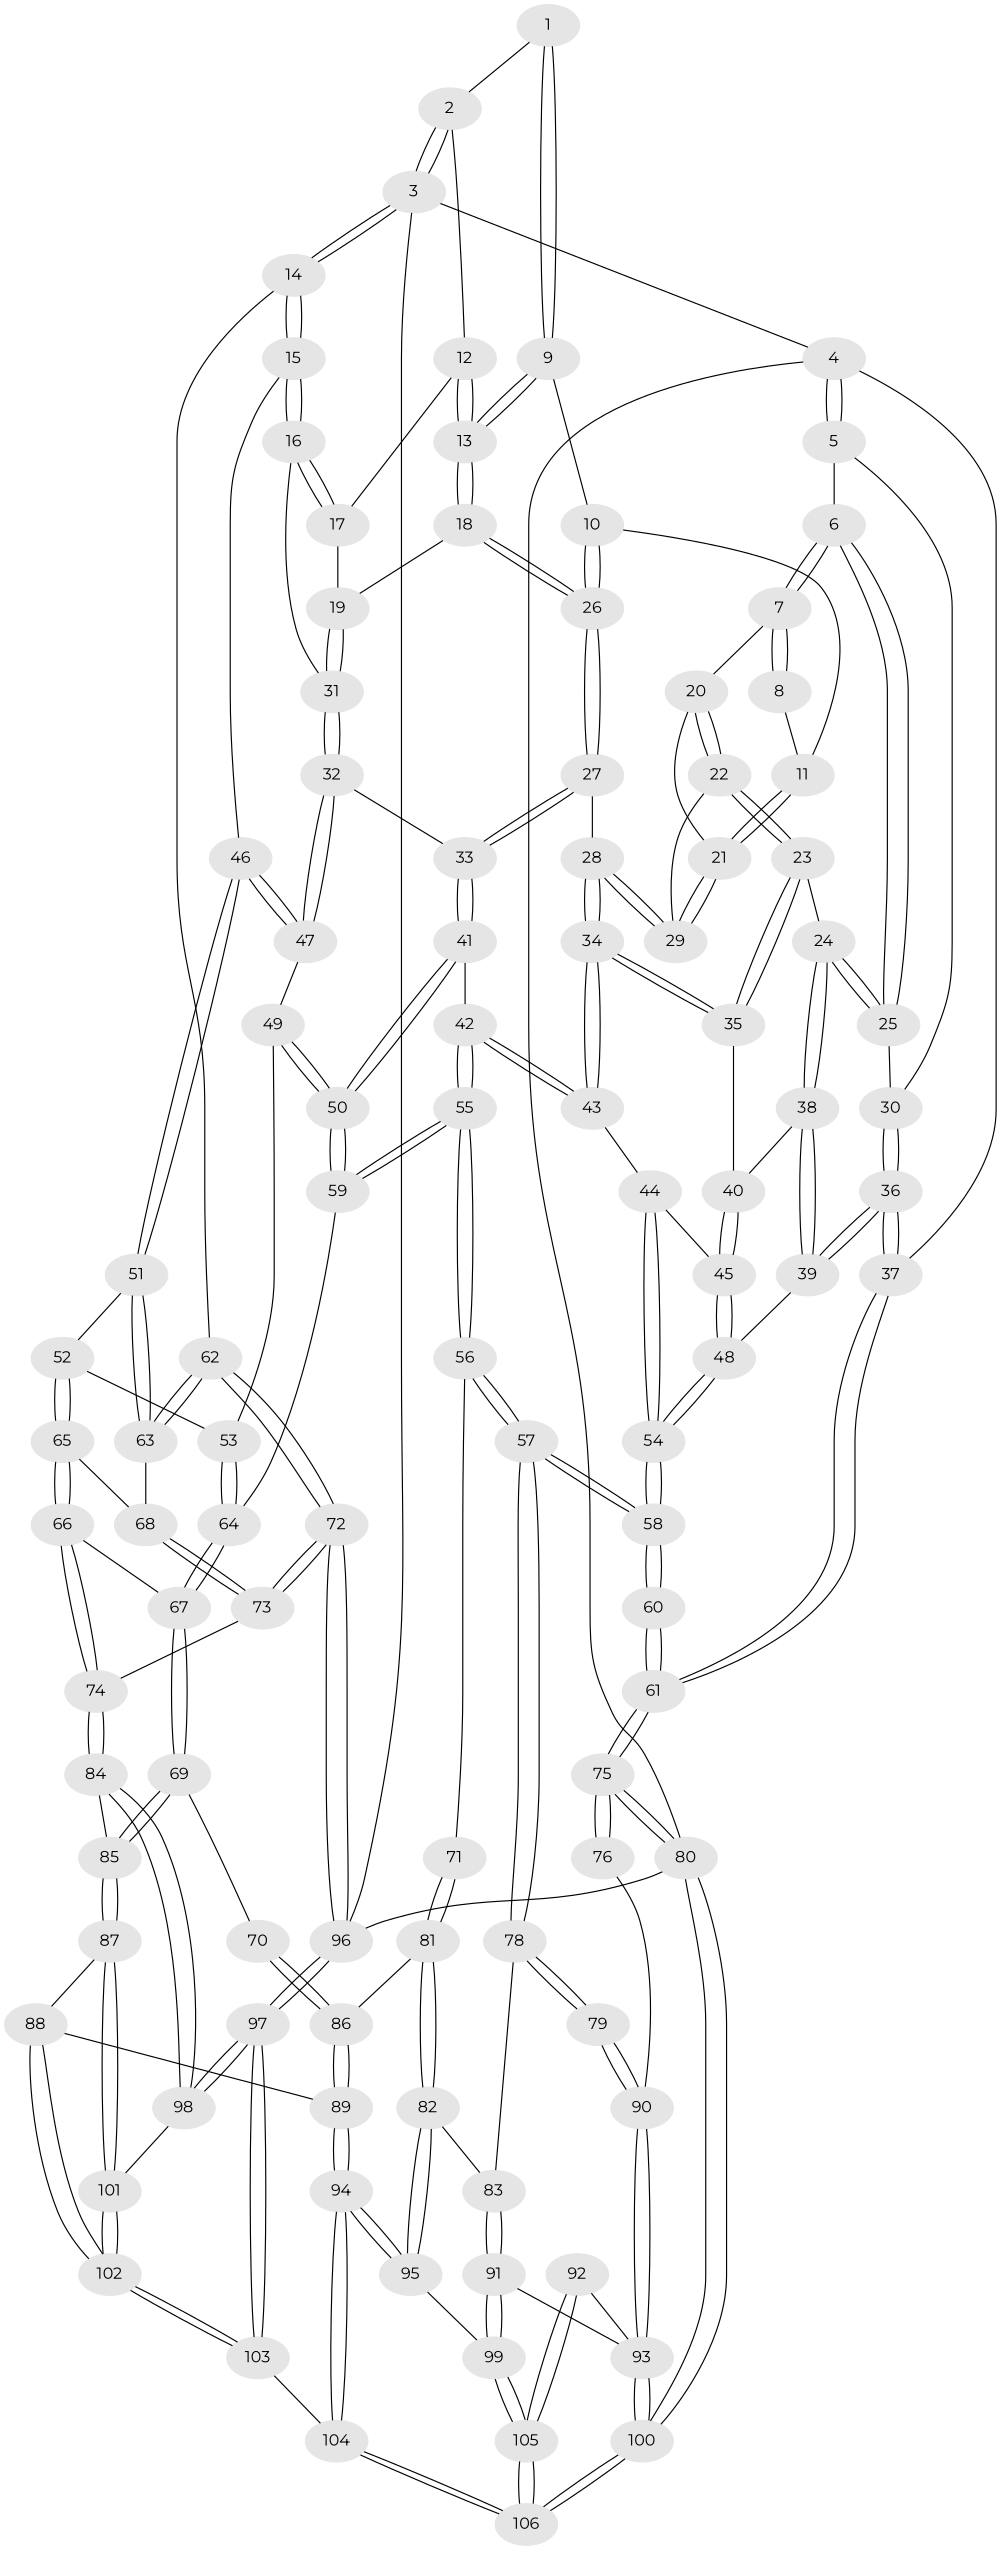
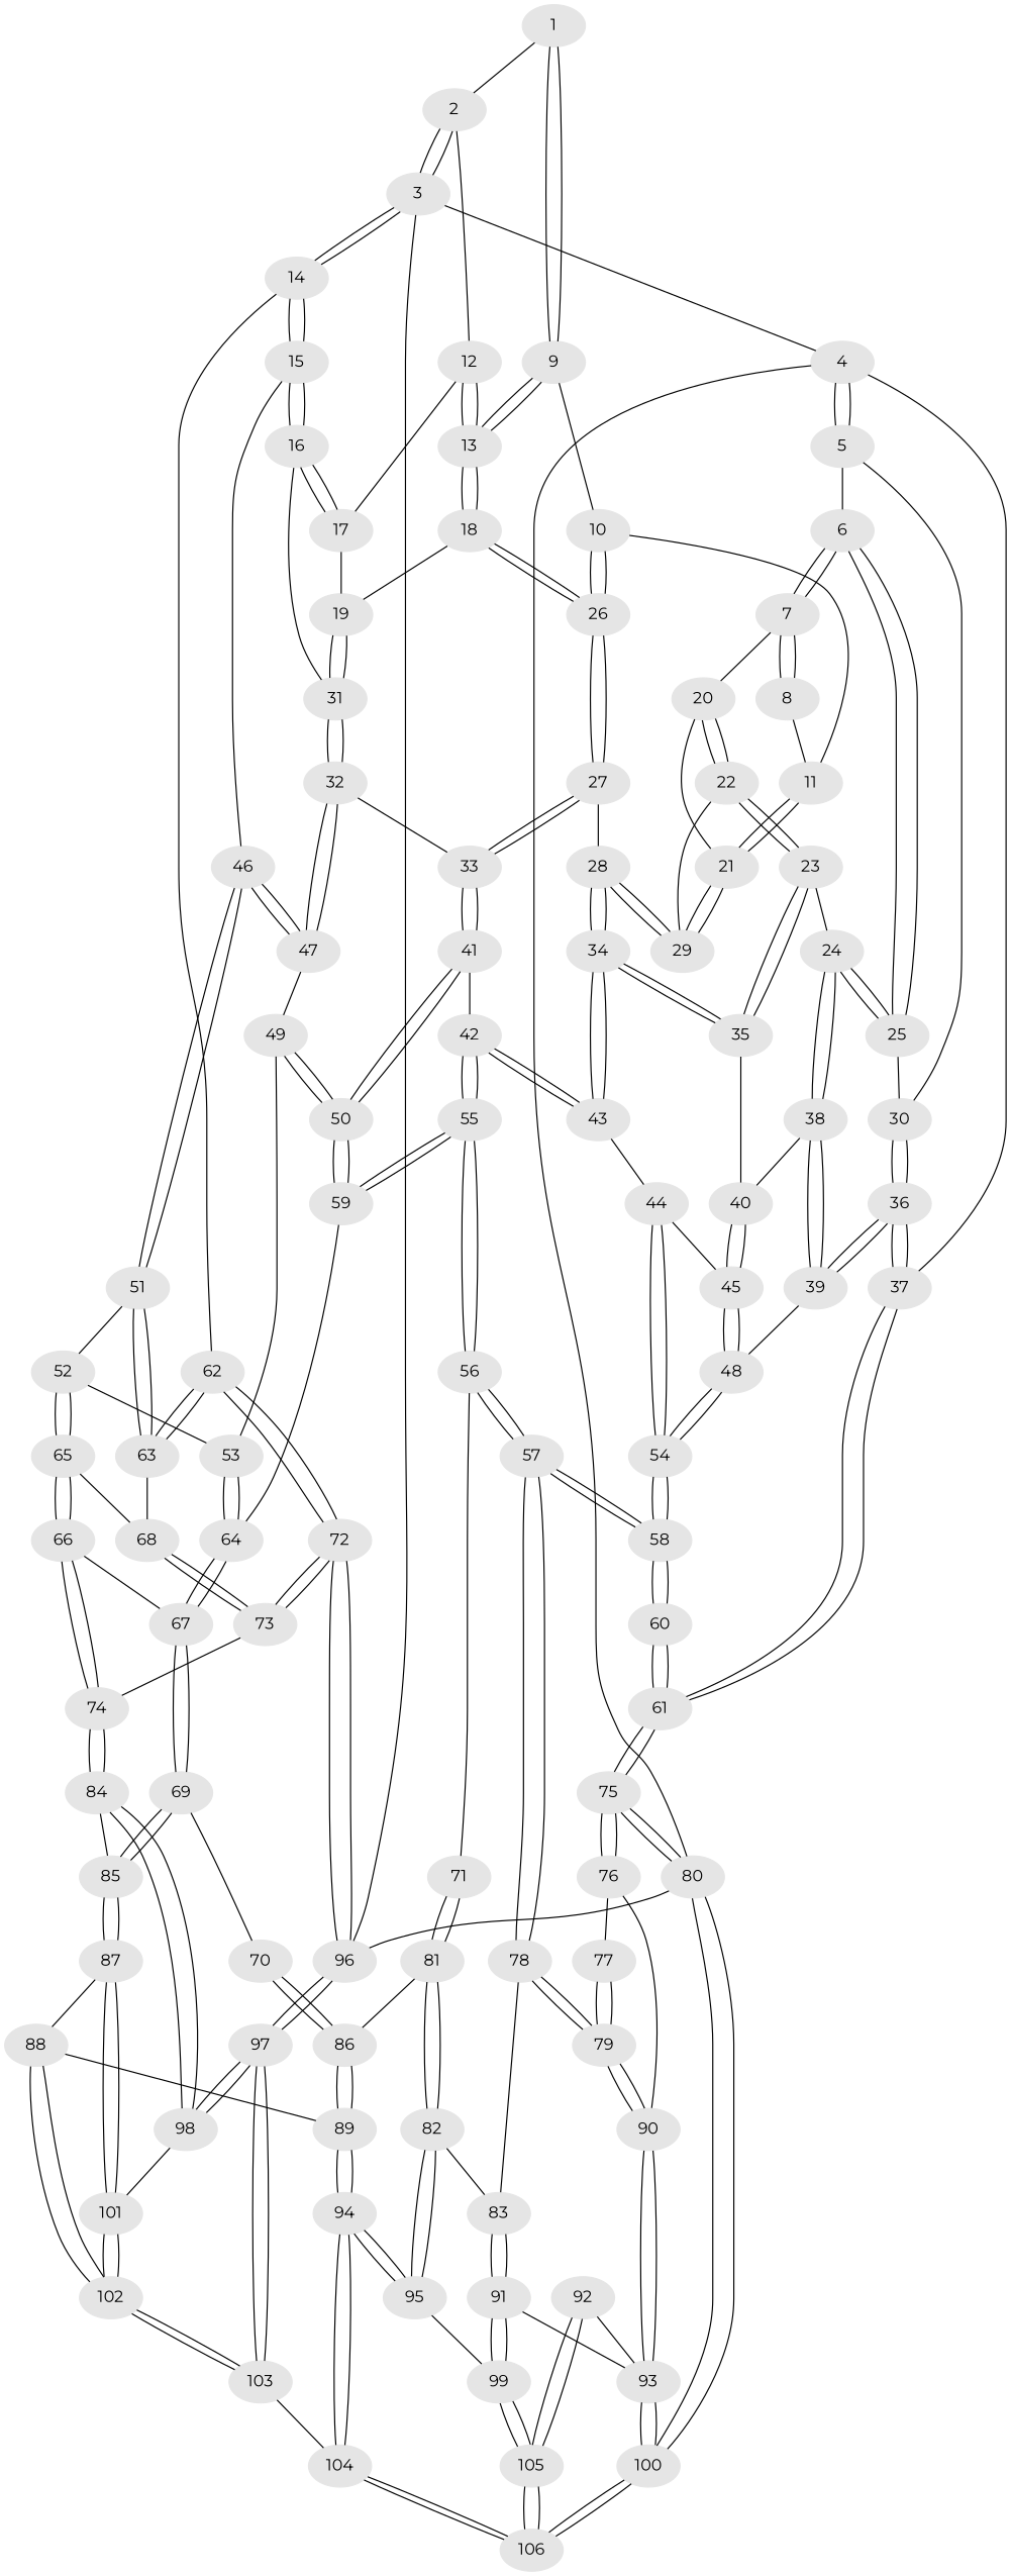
  graph {
    fontname=Montserrat
    node [color=gray90 fontname=Montserrat style=filled]
    edge [fontname=Montserrat]
    1
    2
    9
    3
    12
    10
    13
    4
    14
    96
    17
    5
    37
    80
    15
    62
    97
    6
    30
    61
    100
    7
    25
    36
    8
    20
    11
    21
    22
    26
    18
    27
    29
    19
    16
    46
    63
    72
    31
    47
    51
    32
    23
    24
    35
    38
    40
    39
    28
    33
    34
    41
    43
    49
    42
    50
    44
    45
    48
    75
    54
    55
    59
    56
    58
    52
    53
    64
    65
    68
    66
    67
    60
    57
    71
    78
    81
    79
    83
    76
    73
    69
    74
    84
    70
    85
    86
    87
    89
    82
    98
+   77
    90
    93
    91
    106
    95
    99
    101
    88
    94
    102
    103
    104
    92
    105
    1 -- 2
    1 -- 9
    1 -- 9
    2 -- 3
    2 -- 3
    2 -- 12
    9 -- 10
    9 -- 13
    9 -- 13
    3 -- 4
    3 -- 14
    3 -- 14
    3 -- 96
    12 -- 13
    12 -- 13
    12 -- 17
    10 -- 11
    10 -- 26
    10 -- 26
    13 -- 18
    13 -- 18
    4 -- 5
    4 -- 5
    4 -- 37
    4 -- 80
    14 -- 15
    14 -- 15
    14 -- 62
    96 -- 97
    96 -- 97
    17 -- 19
    5 -- 6
    5 -- 30
    37 -- 61
    37 -- 61
    80 -- 96
    80 -- 100
    80 -- 100
    15 -- 16
    15 -- 16
    15 -- 46
    62 -- 63
    62 -- 63
    62 -- 72
    62 -- 72
    97 -- 98
    97 -- 98
    97 -- 103
    97 -- 103
    6 -- 7
    6 -- 7
    6 -- 25
    6 -- 25
    30 -- 36
    30 -- 36
    61 -- 75
    61 -- 75
    100 -- 106
    100 -- 106
    7 -- 8
    7 -- 8
    7 -- 20
    25 -- 30
    36 -- 37
    36 -- 37
    36 -- 39
    36 -- 39
    8 -- 11
    20 -- 21
    20 -- 22
    20 -- 22
    11 -- 21
    11 -- 21
    21 -- 29
    21 -- 29
    22 -- 29
    22 -- 23
    22 -- 23
    26 -- 27
    26 -- 27
    18 -- 26
    18 -- 26
    18 -- 19
    27 -- 28
    27 -- 33
    27 -- 33
    19 -- 31
    19 -- 31
    16 -- 17
    16 -- 17
    16 -- 31
    46 -- 47
    46 -- 47
    46 -- 51
    46 -- 51
    63 -- 68
    72 -- 96
    72 -- 96
    72 -- 73
    72 -- 73
    31 -- 32
    31 -- 32
    47 -- 49
    51 -- 63
    51 -- 63
    51 -- 52
    32 -- 47
    32 -- 47
    32 -- 33
    23 -- 24
    23 -- 35
    23 -- 35
    24 -- 25
    24 -- 25
    24 -- 38
    24 -- 38
    35 -- 40
    38 -- 40
    38 -- 39
    38 -- 39
    40 -- 45
    40 -- 45
    39 -- 48
    28 -- 29
    28 -- 29
    28 -- 34
    28 -- 34
    33 -- 41
    33 -- 41
    34 -- 35
    34 -- 35
    34 -- 43
    34 -- 43
    41 -- 42
    41 -- 50
    41 -- 50
    43 -- 44
    49 -- 50
    49 -- 50
    49 -- 53
    42 -- 43
    42 -- 43
    42 -- 55
    42 -- 55
    50 -- 59
    50 -- 59
    44 -- 45
    44 -- 54
    44 -- 54
    45 -- 48
    45 -- 48
    48 -- 54
    48 -- 54
    75 -- 80
    75 -- 80
    75 -- 76
    75 -- 76
    54 -- 58
    54 -- 58
    55 -- 59
    55 -- 59
    55 -- 56
    55 -- 56
    59 -- 64
    56 -- 57
    56 -- 57
    56 -- 71
    58 -- 60
    58 -- 60
    52 -- 53
    52 -- 65
    52 -- 65
    53 -- 64
    53 -- 64
    64 -- 67
    64 -- 67
    65 -- 68
    65 -- 66
    65 -- 66
    68 -- 73
    68 -- 73
    66 -- 67
    66 -- 74
    66 -- 74
    67 -- 69
    67 -- 69
    60 -- 61
    60 -- 61
    57 -- 58
    57 -- 58
    57 -- 78
    57 -- 78
    71 -- 81
    71 -- 81
    78 -- 79
    78 -- 79
    78 -- 83
    81 -- 86
    81 -- 82
    81 -- 82
    79 -- 90
    79 -- 90
    83 -- 91
    83 -- 91
+   76 -- 77
    76 -- 90
    73 -- 74
    69 -- 70
    69 -- 85
    69 -- 85
    74 -- 84
    74 -- 84
    84 -- 85
    84 -- 98
    84 -- 98
    70 -- 86
    70 -- 86
    85 -- 87
    85 -- 87
    86 -- 89
    86 -- 89
    87 -- 101
    87 -- 101
    87 -- 88
    89 -- 94
    89 -- 94
    82 -- 83
    82 -- 95
    82 -- 95
    98 -- 101
+   77 -- 79
+   77 -- 79
    90 -- 93
    90 -- 93
    93 -- 100
    93 -- 100
    91 -- 93
    91 -- 99
    91 -- 99
    95 -- 99
    99 -- 105
    99 -- 105
    101 -- 102
    101 -- 102
    88 -- 89
    88 -- 102
    88 -- 102
    94 -- 95
    94 -- 95
    94 -- 104
    94 -- 104
    102 -- 103
    102 -- 103
    103 -- 104
    104 -- 106
    104 -- 106
    92 -- 93
    92 -- 105
    92 -- 105
    105 -- 106
    105 -- 106
  }
